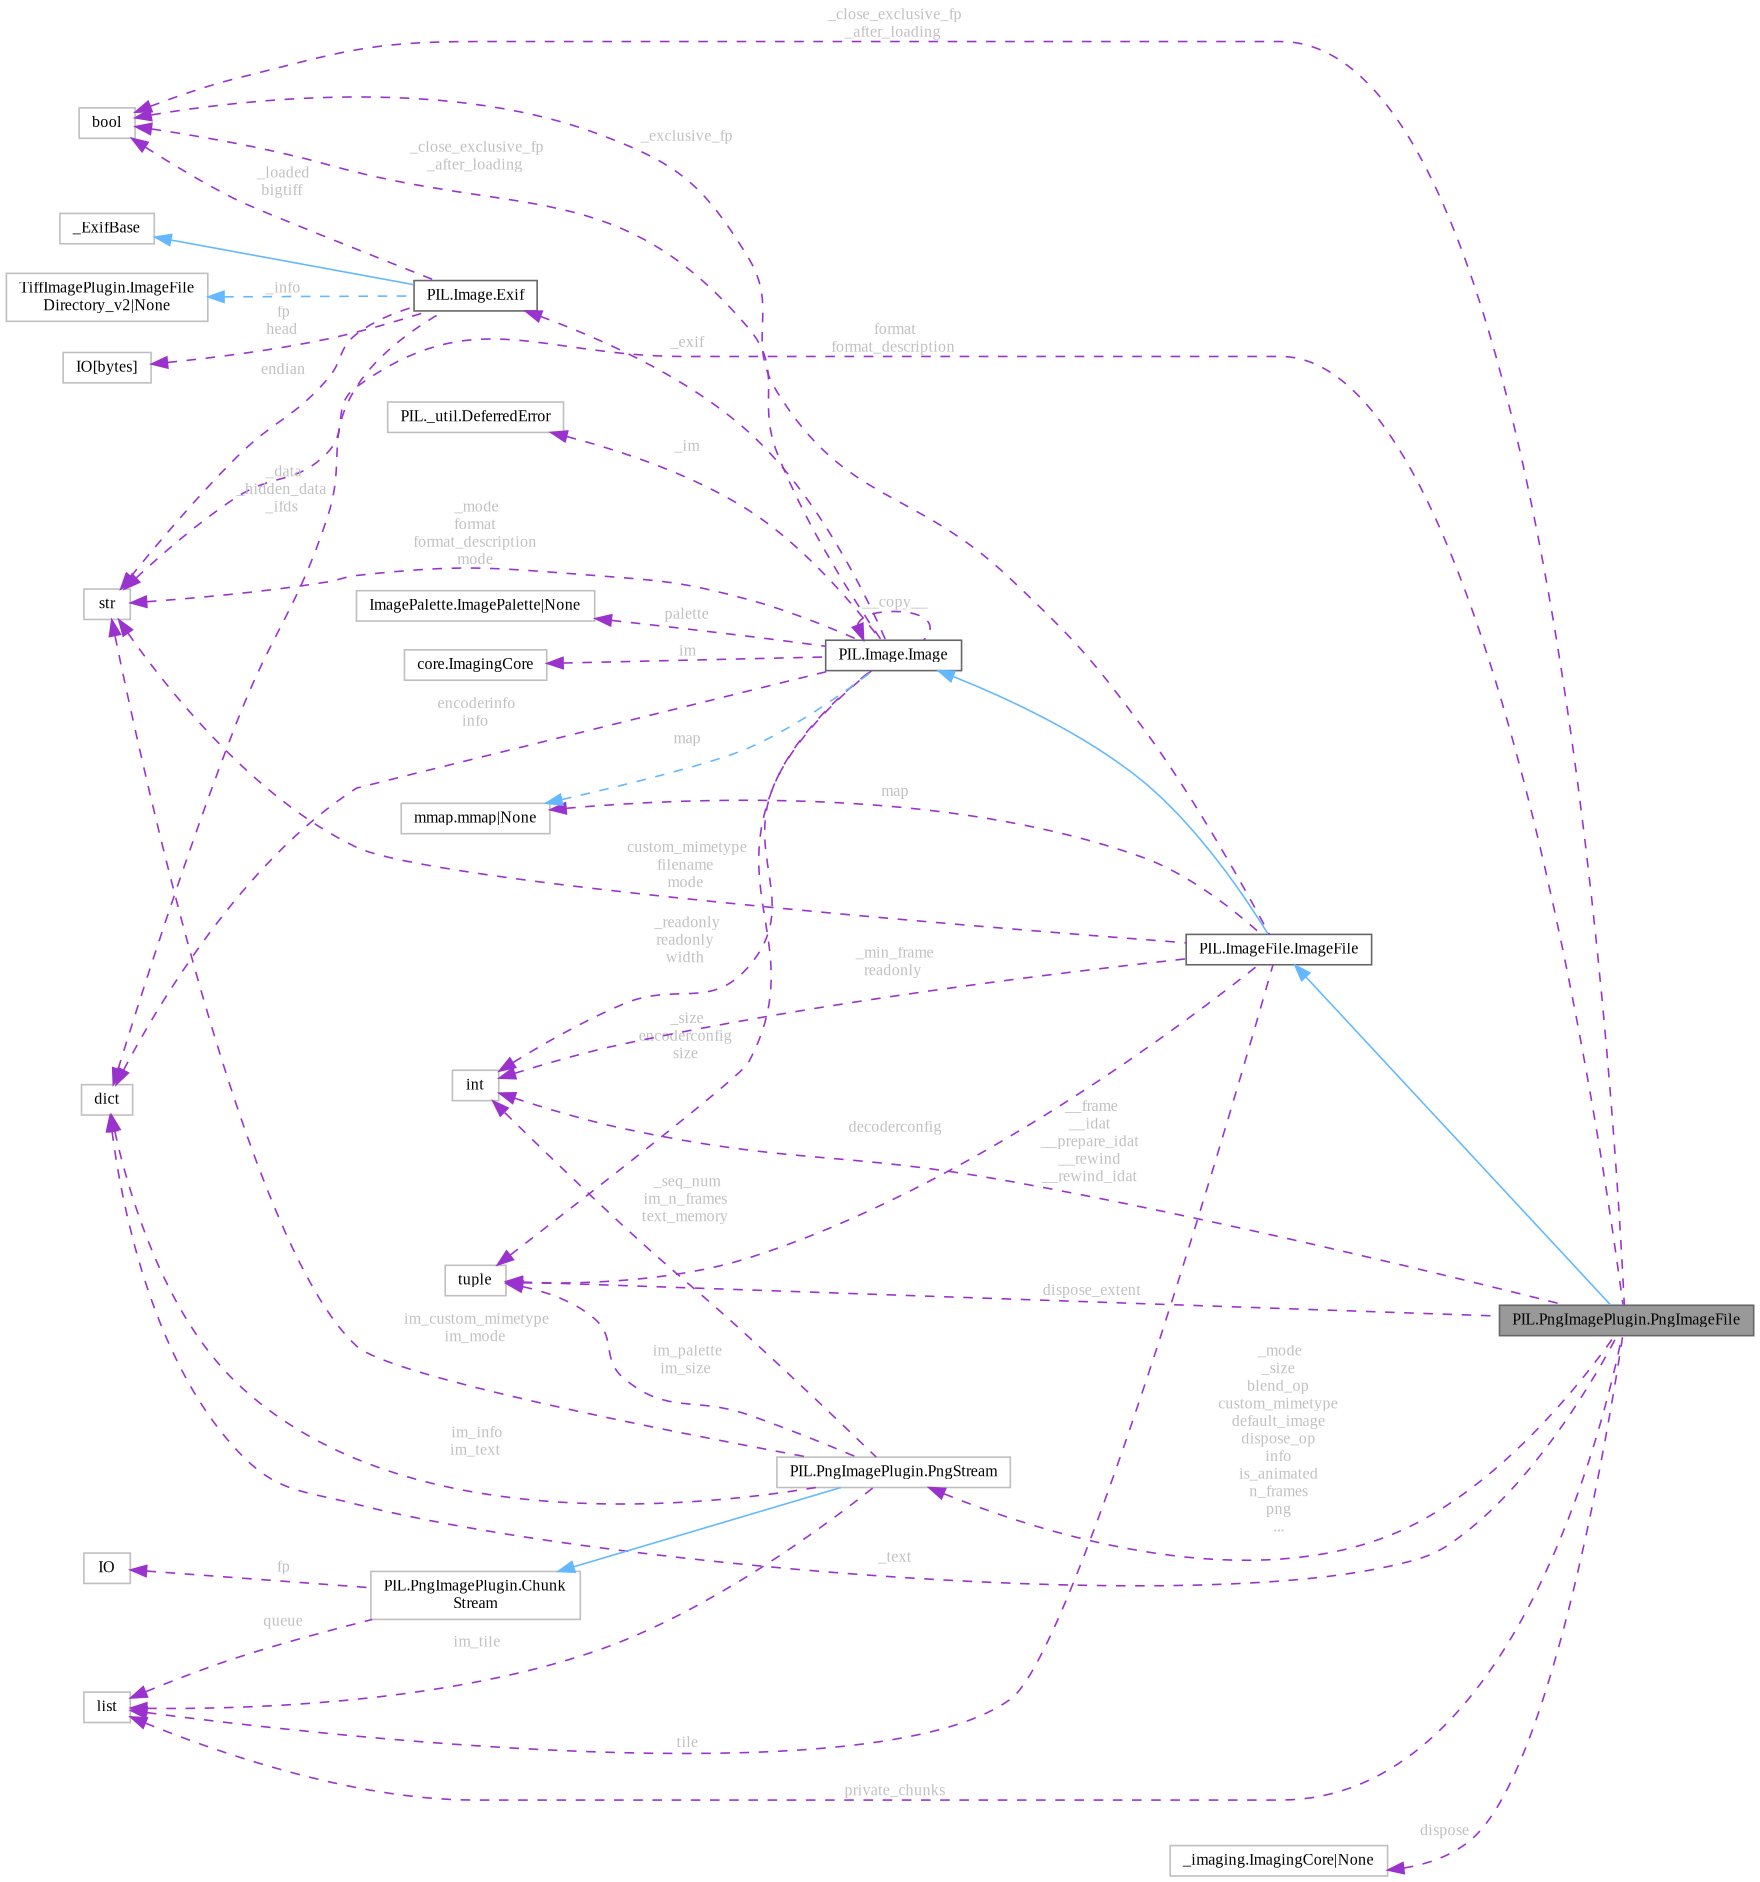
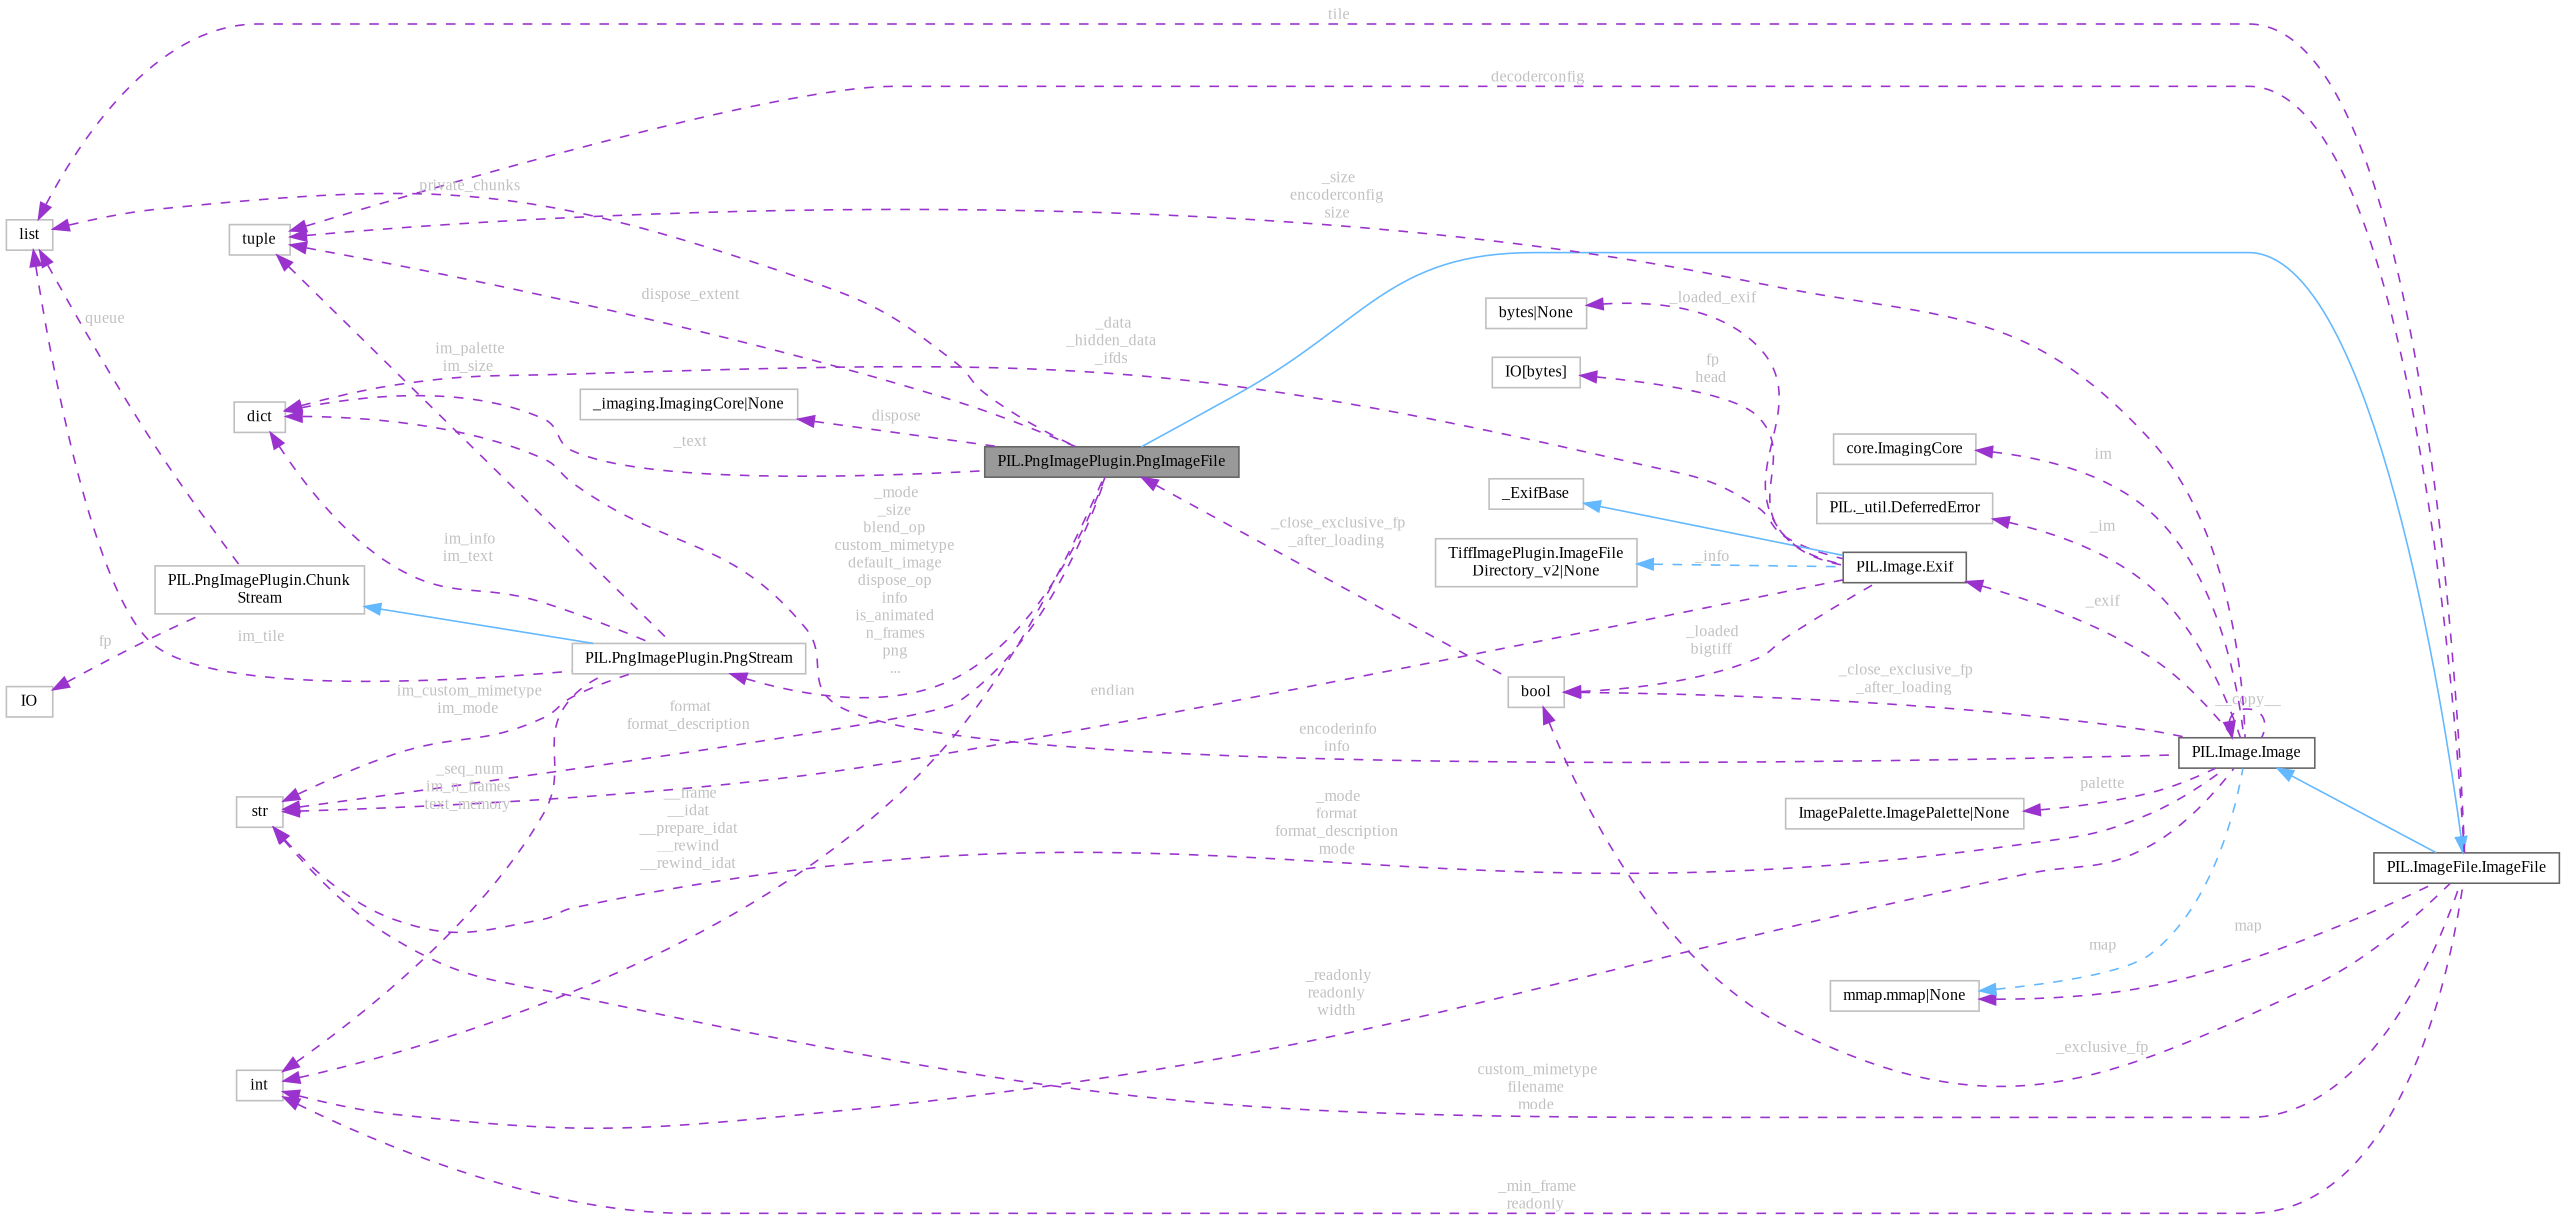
  digraph {
    fontname="Liberation Serif"
    rankdir=LR
    node [color=grey75 fillcolor=white fontname="Liberation Serif" fontsize=10 shape=box style=filled]
    edge [color=darkorchid3 dir=back fontname="Liberation Serif" fontsize=10 labelfontname=Helvetica labelfontsize=10 style=dashed fontcolor=grey]
    n1 [color=gray40 fillcolor=grey60 fontcolor=black height=0.2 label="PIL.PngImagePlugin.PngImageFile" width=0.4]
    n2 [color=gray40 height=0.2 label="PIL.ImageFile.ImageFile" width=0.4]
    n3 [color=gray40 height=0.2 label="PIL.Image.Image" width=0.4]
    n4 [height=0.2 label=str width=0.4]
    n5 [color=gray40 height=0.2 label="PIL.Image.Exif" width=0.4]
    n6 [height=0.2 label="PIL.PngImagePlugin.PngStream" width=0.4]
    n7 [height=0.2 label=bool width=0.4]
    n8 [height=0.2 label="PIL._util.DeferredError" width=0.4]
    n9 [height=0.2 label=tuple width=0.4]
    n10 [height=0.2 label="ImagePalette.ImagePalette\|None" width=0.4]
    n11 [height=0.2 label=dict width=0.4]
    n12 [height=0.2 label=int width=0.4]
    n13 [height=0.2 label=_ExifBase width=0.4]
    n14 [height=0.2 label="TiffImagePlugin.ImageFile\lDirectory_v2\|None" width=0.4]
+   n15 [height=0.2 label="bytes\|None" width=0.4]
    n16 [height=0.2 label="IO[bytes]" width=0.4]
    n17 [height=0.2 label="mmap.mmap\|None" width=0.4]
    n18 [height=0.2 label="core.ImagingCore" width=0.4]
    n19 [height=0.2 label=list width=0.4]
    n20 [height=0.2 label="PIL.PngImagePlugin.Chunk\lStream" width=0.4]
    n21 [height=0.2 label=IO width=0.4]
    n22 [height=0.2 label="_imaging.ImagingCore\|None" width=0.4]
    n2 -> n1 [color=steelblue1 style=solid fontcolor=""]
    n3 -> n2 [color=steelblue1 style=solid fontcolor=""]
    n3 -> n3 [label=" __copy__"]
    n4 -> n1 [label=" format\nformat_description"]
    n4 -> n2 [label=" custom_mimetype\nfilename\nmode"]
    n4 -> n3 [label=" _mode\nformat\nformat_description\nmode"]
    n4 -> n5 [label=" endian"]
    n4 -> n6 [label=" im_custom_mimetype\nim_mode"]
    n5 -> n3 [label=" _exif"]
    n6 -> n1 [label=" _mode\n_size\nblend_op\ncustom_mimetype\ndefault_image\ndispose_op\ninfo\nis_animated\nn_frames\npng\n..."]
-   n7 -> n1 [label=" _close_exclusive_fp\l_after_loading"]
+   n1 -> n7 [label=" _close_exclusive_fp\l_after_loading"]
    n7 -> n2 [label=" _exclusive_fp"]
    n7 -> n3 [label=" _close_exclusive_fp\l_after_loading"]
    n7 -> n5 [label=" _loaded\nbigtiff"]
    n8 -> n3 [label=" _im"]
    n9 -> n1 [label=" dispose_extent"]
    n9 -> n2 [label=" decoderconfig"]
    n9 -> n3 [label=" _size\nencoderconfig\nsize"]
    n9 -> n6 [label=" im_palette\nim_size"]
    n10 -> n3 [label=" palette"]
    n11 -> n1 [label=" _text"]
    n11 -> n3 [label=" encoderinfo\ninfo"]
    n11 -> n5 [label=" _data\n_hidden_data\n_ifds"]
    n11 -> n6 [label=" im_info\nim_text"]
    n12 -> n1 [label=" __frame\n__idat\n__prepare_idat\n__rewind\n__rewind_idat"]
    n12 -> n2 [label=" _min_frame\nreadonly"]
    n12 -> n3 [label=" _readonly\nreadonly\nwidth"]
    n12 -> n6 [label=" _seq_num\nim_n_frames\ntext_memory"]
    n13 -> n5 [color=steelblue1 style=solid fontcolor=""]
    n14 -> n5 [color=steelblue1 label=" _info"]
+   n15 -> n5 [label=" _loaded_exif"]
    n16 -> n5 [label=" fp\nhead"]
    n17 -> n2 [label=" map"]
    n17 -> n3 [color=steelblue1 label=" map"]
    n18 -> n3 [label=" im"]
    n19 -> n1 [label=" private_chunks"]
    n19 -> n2 [label=" tile"]
    n19 -> n6 [label=" im_tile"]
    n19 -> n20 [label=" queue"]
    n20 -> n6 [color=steelblue1 style=solid fontcolor=""]
    n21 -> n20 [label=" fp"]
    n22 -> n1 [label=" dispose"]
  }
